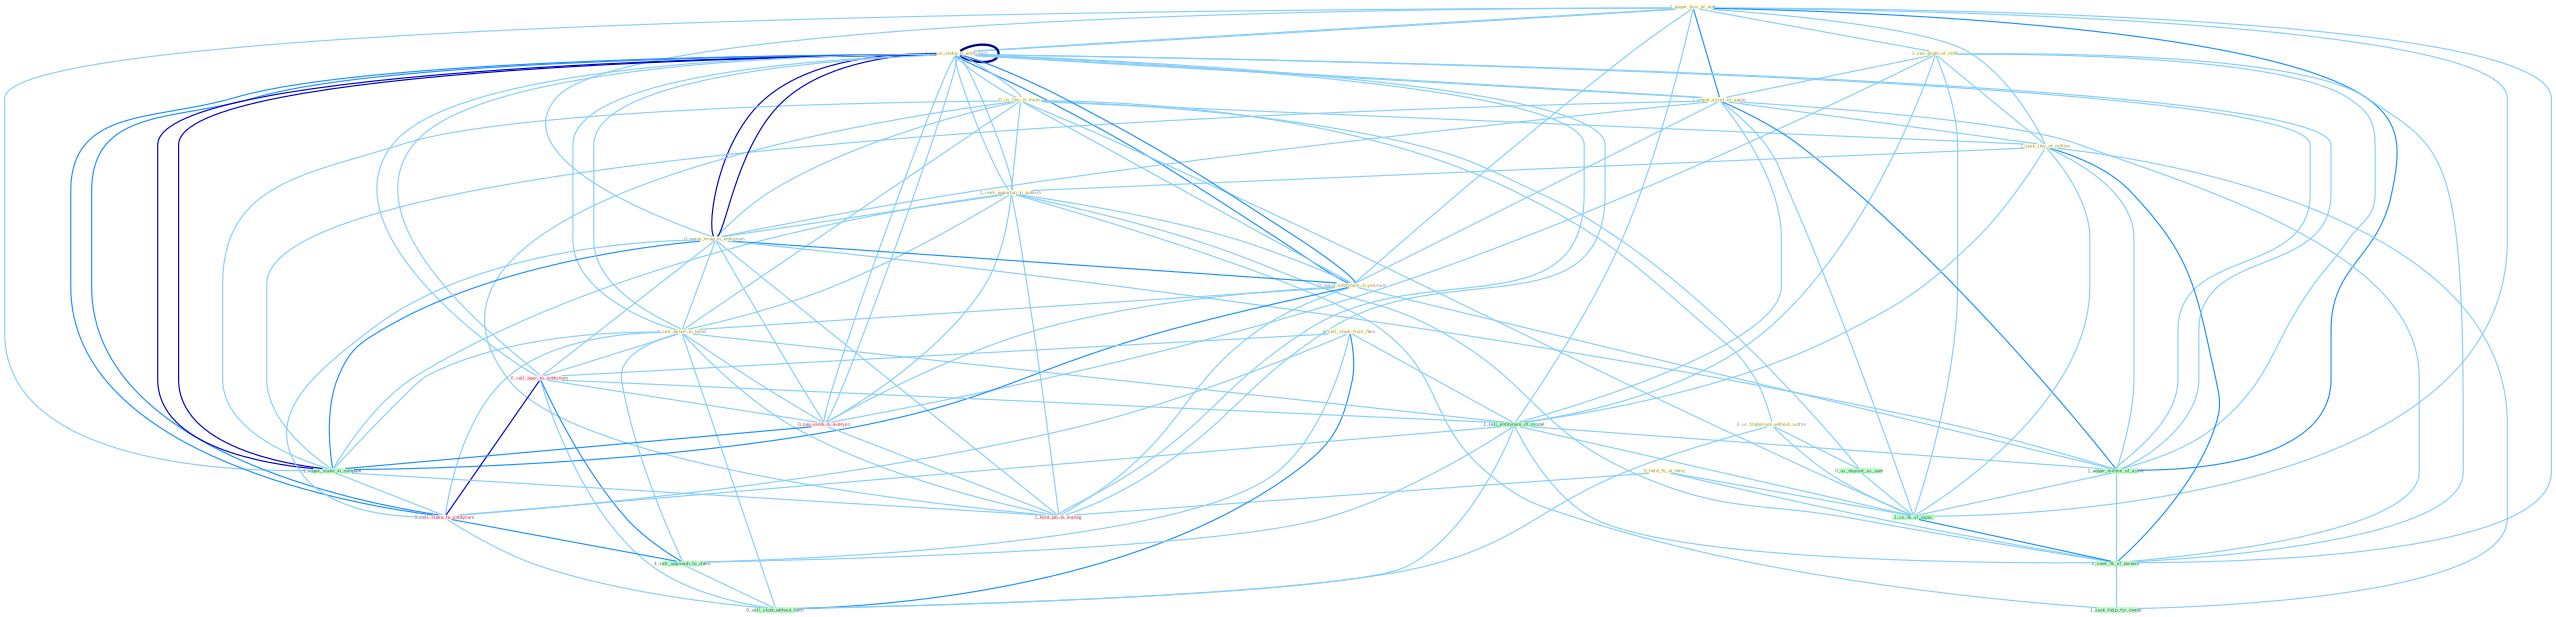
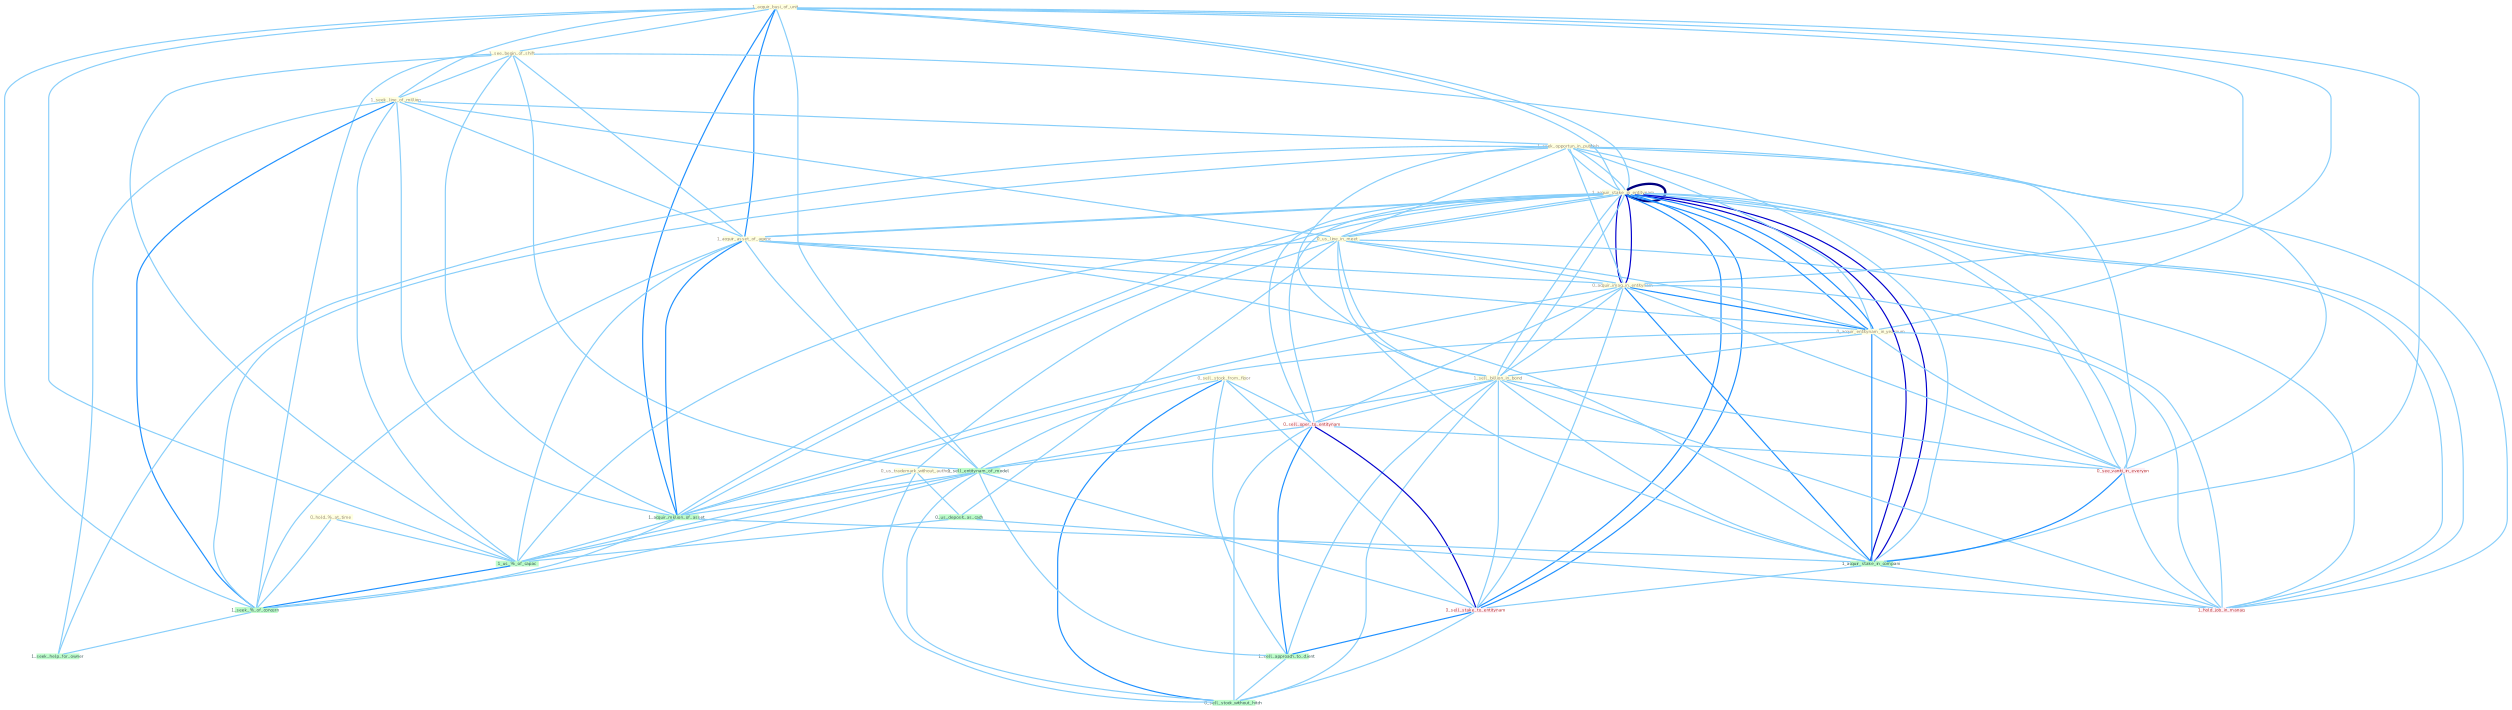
  graph {
    fontname=Nunito
    node [color="#ffffe0" fixedsize=true fontcolor="#8b7d6b" fontname=Nunito fontsize=4 shape=polygon style=filled]
    edge [color="#87cefa" fontname=Nunito w=1]
    "0_hold_%_at_time " [height=.06 width=.5]
    "1_acquir_busi_of_unit " [height=.06 width=.5]
    "1_see_begin_of_shift " [height=.06 width=.5]
    "1_acquir_stake_in_entitynam " [height=.06 width=.5]
    "0_us_line_in_meet " [height=.06 width=.5]
    "1_acquir_asset_of_agenc " [height=.06 width=.5]
    "1_seek_line_of_million " [height=.06 width=.5]
    "1_seek_opportun_in_publish " [height=.06 width=.5]
    "0_acquir_imag_in_entitynam " [height=.06 width=.5]
    "0_acquir_entitynam_in_yearnum " [height=.06 width=.5]
    "0_us_trademark_without_author " [height=.06 width=.5]
    "0_sell_stock_from_floor " [height=.06 width=.5]
    "1_sell_billion_in_bond " [height=.06 width=.5]
    "0_sell_oper_to_entitynam " [color="#fff0f5" fontcolor="#b22222" height=.06 width=.5]
    "0_see_vaniti_in_everyon " [color="#fff0f5" fontcolor="#b22222" height=.06 width=.5]
    "0_sell_stake_to_entitynam " [color="#fff0f5" fontcolor="#b22222" height=.06 width=.5]
    "1_hold_job_in_manag " [color="#fff0f5" fontcolor="#b22222" height=.06 width=.5]
    "1_us_%_of_capac " [color="#BDFCC9" fontcolor="#2f4f4f" height=.06 width=.5]
    "1_seek_%_of_concern " [color="#BDFCC9" fontcolor="#2f4f4f" height=.06 width=.5]
    n20 [color="#BDFCC9" fontcolor="#2f4f4f" height=.06 label="1_sell_entitynam_of_model" width=.5]
    "1_acquir_million_of_asset " [color="#BDFCC9" fontcolor="#2f4f4f" height=.06 width=.5]
    "1_acquir_stake_in_compani " [color="#BDFCC9" fontcolor="#2f4f4f" height=.06 width=.5]
    "0_us_deposit_as_cach " [color="#BDFCC9" fontcolor="#2f4f4f" height=.06 width=.5]
    "1_seek_help_for_owner " [color="#BDFCC9" fontcolor="#2f4f4f" height=.06 width=.5]
    "0_sell_stock_without_hitch " [color="#BDFCC9" fontcolor="#2f4f4f" height=.06 width=.5]
    "1_sell_approach_to_client " [color="#BDFCC9" fontcolor="#2f4f4f" height=.06 width=.5]
    subgraph sub_1 {
      "0_hold_%_at_time "
      "1_acquir_busi_of_unit "
      "1_see_begin_of_shift "
      "1_acquir_stake_in_entitynam "
      "0_us_line_in_meet "
      "1_acquir_asset_of_agenc "
      "1_seek_line_of_million "
      "1_seek_opportun_in_publish "
      "0_acquir_imag_in_entitynam "
      "0_acquir_entitynam_in_yearnum "
      "0_us_trademark_without_author "
      "0_sell_stock_from_floor "
      "1_sell_billion_in_bond "
    }
    subgraph sub_2 {
      "0_sell_oper_to_entitynam "
      "0_see_vaniti_in_everyon "
      "0_sell_stake_to_entitynam "
      "1_hold_job_in_manag "
    }
-   "0_hold_%_at_time " -- "1_hold_job_in_manag "
+   "0_us_deposit_as_cach " -- "1_hold_job_in_manag "
    "0_hold_%_at_time " -- "1_us_%_of_capac "
    "0_hold_%_at_time " -- "1_seek_%_of_concern "
    "1_acquir_busi_of_unit " -- "1_see_begin_of_shift "
    "1_acquir_busi_of_unit " -- "1_acquir_stake_in_entitynam "
    "1_acquir_busi_of_unit " -- "1_acquir_stake_in_entitynam "
    "1_acquir_busi_of_unit " -- "1_acquir_asset_of_agenc " [color="#1e90ff" w=2]
    "1_acquir_busi_of_unit " -- "1_seek_line_of_million "
    "1_acquir_busi_of_unit " -- "0_acquir_imag_in_entitynam "
    "1_acquir_busi_of_unit " -- "0_acquir_entitynam_in_yearnum "
    "1_acquir_busi_of_unit " -- "1_us_%_of_capac "
    "1_acquir_busi_of_unit " -- "1_seek_%_of_concern "
    "1_acquir_busi_of_unit " -- n20
    "1_acquir_busi_of_unit " -- "1_acquir_million_of_asset " [color="#1e90ff" w=2]
    "1_acquir_busi_of_unit " -- "1_acquir_stake_in_compani "
    "1_see_begin_of_shift " -- "1_acquir_asset_of_agenc "
    "1_see_begin_of_shift " -- "1_seek_line_of_million "
    "1_see_begin_of_shift " -- "0_see_vaniti_in_everyon "
    "1_see_begin_of_shift " -- "1_us_%_of_capac "
    "1_see_begin_of_shift " -- "1_seek_%_of_concern "
    "1_see_begin_of_shift " -- n20
    "1_see_begin_of_shift " -- "1_acquir_million_of_asset "
    "1_acquir_stake_in_entitynam " -- "1_acquir_stake_in_entitynam " [color="#000080" style=bold w=4]
    "1_acquir_stake_in_entitynam " -- "0_us_line_in_meet "
    "1_acquir_stake_in_entitynam " -- "1_acquir_asset_of_agenc "
    "1_acquir_stake_in_entitynam " -- "1_seek_opportun_in_publish "
    "1_acquir_stake_in_entitynam " -- "0_acquir_imag_in_entitynam " [color="#0000cd" w=3]
    "1_acquir_stake_in_entitynam " -- "0_acquir_entitynam_in_yearnum " [color="#1e90ff" w=2]
    "1_acquir_stake_in_entitynam " -- "1_sell_billion_in_bond "
    "1_acquir_stake_in_entitynam " -- "0_sell_oper_to_entitynam "
    "1_acquir_stake_in_entitynam " -- "0_see_vaniti_in_everyon "
    "1_acquir_stake_in_entitynam " -- "0_sell_stake_to_entitynam " [color="#1e90ff" w=2]
    "1_acquir_stake_in_entitynam " -- "0_sell_stake_to_entitynam " [color="#1e90ff" w=2]
    "1_acquir_stake_in_entitynam " -- "1_hold_job_in_manag "
    "1_acquir_stake_in_entitynam " -- "1_hold_job_in_manag "
    "1_acquir_stake_in_entitynam " -- "1_acquir_million_of_asset "
    "1_acquir_stake_in_entitynam " -- "1_acquir_stake_in_compani " [color="#0000cd" w=3]
    "1_acquir_stake_in_entitynam " -- "1_acquir_stake_in_compani " [color="#0000cd" w=3]
    "0_us_line_in_meet " -- "1_acquir_stake_in_entitynam "
    "0_us_line_in_meet " -- "1_seek_line_of_million "
    "0_us_line_in_meet " -- "1_seek_opportun_in_publish "
    "0_us_line_in_meet " -- "0_acquir_imag_in_entitynam "
    "0_us_line_in_meet " -- "0_acquir_entitynam_in_yearnum "
    "0_us_line_in_meet " -- "0_us_trademark_without_author "
    "0_us_line_in_meet " -- "1_sell_billion_in_bond "
    "0_us_line_in_meet " -- "1_hold_job_in_manag "
    "0_us_line_in_meet " -- "1_us_%_of_capac "
    "0_us_line_in_meet " -- "1_acquir_stake_in_compani "
    "0_us_line_in_meet " -- "0_us_deposit_as_cach "
    "1_acquir_asset_of_agenc " -- "1_acquir_stake_in_entitynam "
    "1_acquir_asset_of_agenc " -- "1_seek_line_of_million "
    "1_acquir_asset_of_agenc " -- "0_acquir_imag_in_entitynam "
    "1_acquir_asset_of_agenc " -- "0_acquir_entitynam_in_yearnum "
    "1_acquir_asset_of_agenc " -- "1_us_%_of_capac "
    "1_acquir_asset_of_agenc " -- "1_seek_%_of_concern "
    "1_acquir_asset_of_agenc " -- n20
    "1_acquir_asset_of_agenc " -- "1_acquir_million_of_asset " [color="#1e90ff" w=2]
    "1_acquir_asset_of_agenc " -- "1_acquir_stake_in_compani "
    "1_seek_line_of_million " -- "1_seek_opportun_in_publish "
    "1_seek_line_of_million " -- "1_us_%_of_capac "
    "1_seek_line_of_million " -- "1_seek_%_of_concern " [color="#1e90ff" w=2]
-   "1_seek_line_of_million " -- n20
    "1_seek_line_of_million " -- "1_acquir_million_of_asset "
    "1_seek_line_of_million " -- "1_seek_help_for_owner "
    "1_seek_opportun_in_publish " -- "1_acquir_stake_in_entitynam "
    "1_seek_opportun_in_publish " -- "0_acquir_imag_in_entitynam "
    "1_seek_opportun_in_publish " -- "0_acquir_entitynam_in_yearnum "
    "1_seek_opportun_in_publish " -- "1_sell_billion_in_bond "
    "1_seek_opportun_in_publish " -- "0_see_vaniti_in_everyon "
    "1_seek_opportun_in_publish " -- "1_hold_job_in_manag "
    "1_seek_opportun_in_publish " -- "1_seek_%_of_concern "
    "1_seek_opportun_in_publish " -- "1_acquir_stake_in_compani "
    "1_seek_opportun_in_publish " -- "1_seek_help_for_owner "
    "0_acquir_imag_in_entitynam " -- "1_acquir_stake_in_entitynam " [color="#0000cd" w=3]
    "0_acquir_imag_in_entitynam " -- "0_acquir_entitynam_in_yearnum " [color="#1e90ff" w=2]
    "0_acquir_imag_in_entitynam " -- "1_sell_billion_in_bond "
    "0_acquir_imag_in_entitynam " -- "0_sell_oper_to_entitynam "
    "0_acquir_imag_in_entitynam " -- "0_see_vaniti_in_everyon "
    "0_acquir_imag_in_entitynam " -- "0_sell_stake_to_entitynam "
    "0_acquir_imag_in_entitynam " -- "1_hold_job_in_manag "
    "0_acquir_imag_in_entitynam " -- "1_acquir_million_of_asset "
    "0_acquir_imag_in_entitynam " -- "1_acquir_stake_in_compani " [color="#1e90ff" w=2]
    "0_acquir_entitynam_in_yearnum " -- "1_acquir_stake_in_entitynam " [color="#1e90ff" w=2]
    "0_acquir_entitynam_in_yearnum " -- "1_sell_billion_in_bond "
    "0_acquir_entitynam_in_yearnum " -- "0_see_vaniti_in_everyon "
    "0_acquir_entitynam_in_yearnum " -- "1_hold_job_in_manag "
    "0_acquir_entitynam_in_yearnum " -- "1_acquir_million_of_asset "
    "0_acquir_entitynam_in_yearnum " -- "1_acquir_stake_in_compani " [color="#1e90ff" w=2]
    "0_us_trademark_without_author " -- "1_us_%_of_capac "
    "0_us_trademark_without_author " -- "0_us_deposit_as_cach "
    "0_us_trademark_without_author " -- "0_sell_stock_without_hitch "
    "0_sell_stock_from_floor " -- "0_sell_oper_to_entitynam "
    "0_sell_stock_from_floor " -- "0_sell_stake_to_entitynam "
    "0_sell_stock_from_floor " -- n20
    "0_sell_stock_from_floor " -- "0_sell_stock_without_hitch " [color="#1e90ff" w=2]
    "0_sell_stock_from_floor " -- "1_sell_approach_to_client "
    "1_sell_billion_in_bond " -- "1_acquir_stake_in_entitynam "
    "1_sell_billion_in_bond " -- "0_sell_oper_to_entitynam "
    "1_sell_billion_in_bond " -- "0_see_vaniti_in_everyon "
    "1_sell_billion_in_bond " -- "0_sell_stake_to_entitynam "
    "1_sell_billion_in_bond " -- "1_hold_job_in_manag "
    "1_sell_billion_in_bond " -- n20
    "1_sell_billion_in_bond " -- "1_acquir_stake_in_compani "
    "1_sell_billion_in_bond " -- "0_sell_stock_without_hitch "
    "1_sell_billion_in_bond " -- "1_sell_approach_to_client "
    "0_sell_oper_to_entitynam " -- "1_acquir_stake_in_entitynam "
    "0_sell_oper_to_entitynam " -- "0_see_vaniti_in_everyon "
    "0_sell_oper_to_entitynam " -- "0_sell_stake_to_entitynam " [color="#0000cd" w=3]
    "0_sell_oper_to_entitynam " -- n20
    "0_sell_oper_to_entitynam " -- "0_sell_stock_without_hitch "
    "0_sell_oper_to_entitynam " -- "1_sell_approach_to_client " [color="#1e90ff" w=2]
    "0_see_vaniti_in_everyon " -- "1_acquir_stake_in_entitynam "
    "0_see_vaniti_in_everyon " -- "1_hold_job_in_manag "
    "0_see_vaniti_in_everyon " -- "1_acquir_stake_in_compani " [color="#1e90ff"]
    "0_sell_stake_to_entitynam " -- "0_sell_stock_without_hitch "
    "0_sell_stake_to_entitynam " -- "1_sell_approach_to_client " [color="#1e90ff" w=2]
    "1_us_%_of_capac " -- "1_seek_%_of_concern " [color="#1e90ff" w=2]
    "1_seek_%_of_concern " -- "1_seek_help_for_owner "
    n20 -- "0_sell_stake_to_entitynam "
    n20 -- "1_us_%_of_capac "
    n20 -- "1_seek_%_of_concern "
    n20 -- "1_acquir_million_of_asset "
    n20 -- "0_sell_stock_without_hitch "
    n20 -- "1_sell_approach_to_client "
    "1_acquir_million_of_asset " -- "1_acquir_stake_in_entitynam "
    "1_acquir_million_of_asset " -- "1_us_%_of_capac "
    "1_acquir_million_of_asset " -- "1_seek_%_of_concern "
+   "1_acquir_million_of_asset " -- "1_acquir_stake_in_compani "
    "1_acquir_stake_in_compani " -- "0_sell_stake_to_entitynam "
    "1_acquir_stake_in_compani " -- "1_hold_job_in_manag "
    "0_us_deposit_as_cach " -- "1_us_%_of_capac "
    "1_sell_approach_to_client " -- "0_sell_stock_without_hitch "
  }
